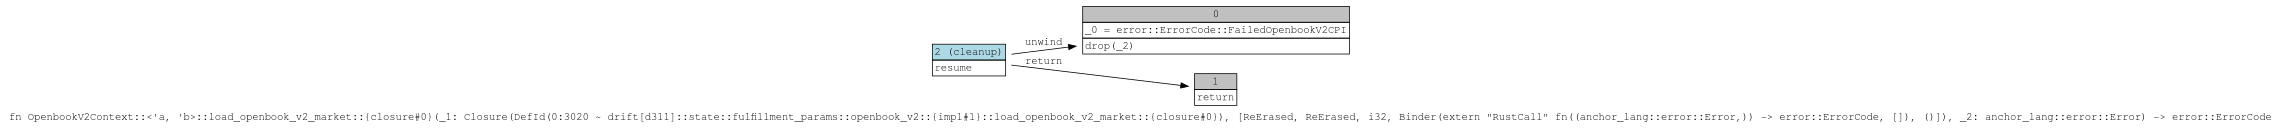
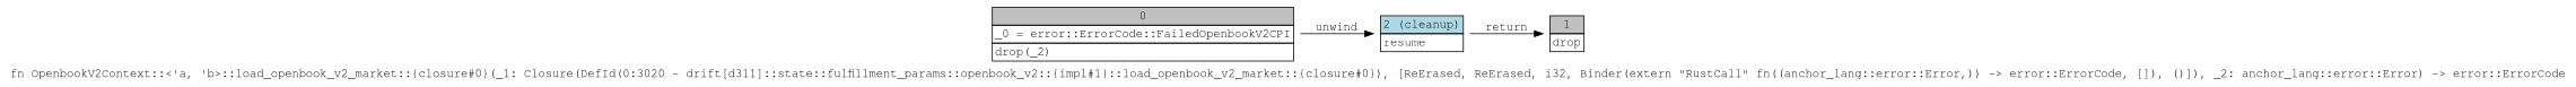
  digraph {
    fontname="Courier, monospace"
    label=<fn OpenbookV2Context::&lt;'a, 'b&gt;::load_openbook_v2_market::{closure#0}(_1: Closure(DefId(0:3020 ~ drift[d311]::state::fulfillment_params::openbook_v2::{impl#1}::load_openbook_v2_market::{closure#0}), [ReErased, ReErased, i32, Binder(extern &quot;RustCall&quot; fn((anchor_lang::error::Error,)) -&gt; error::ErrorCode, []), ()]), _2: anchor_lang::error::Error) -&gt; error::ErrorCode<br align="left"/>>
    rankdir=LR
    node [fontname="Courier, monospace" shape=none]
    edge [fontname="Courier, monospace"]
    n1 [label=<<table border="0" cellborder="1" cellspacing="0"><tr><td bgcolor="gray" align="center" colspan="1">0</td></tr><tr><td align="left" balign="left">_0 = error::ErrorCode::FailedOpenbookV2CPI<br/></td></tr><tr><td align="left">drop(_2)</td></tr></table>>]
    n2 [label=<<table border="0" cellborder="1" cellspacing="0"><tr><td bgcolor="lightblue" align="center" colspan="1">2 (cleanup)</td></tr><tr><td align="left">resume</td></tr></table>>]
-   n3 [label=<<table border="0" cellborder="1" cellspacing="0"><tr><td bgcolor="gray" align="center" colspan="1">1</td></tr><tr><td align="left">return</td></tr></table>>]
-   n2 -> n1 [label=unwind]
+   n3 [label=<<table border="0" cellborder="1" cellspacing="0"><tr><td bgcolor="gray" align="center" colspan="1">1</td></tr><tr><td align="left">drop</td></tr></table>>]
+   n1 -> n2 [label=unwind]
    n2 -> n3 [label=return]
  }
